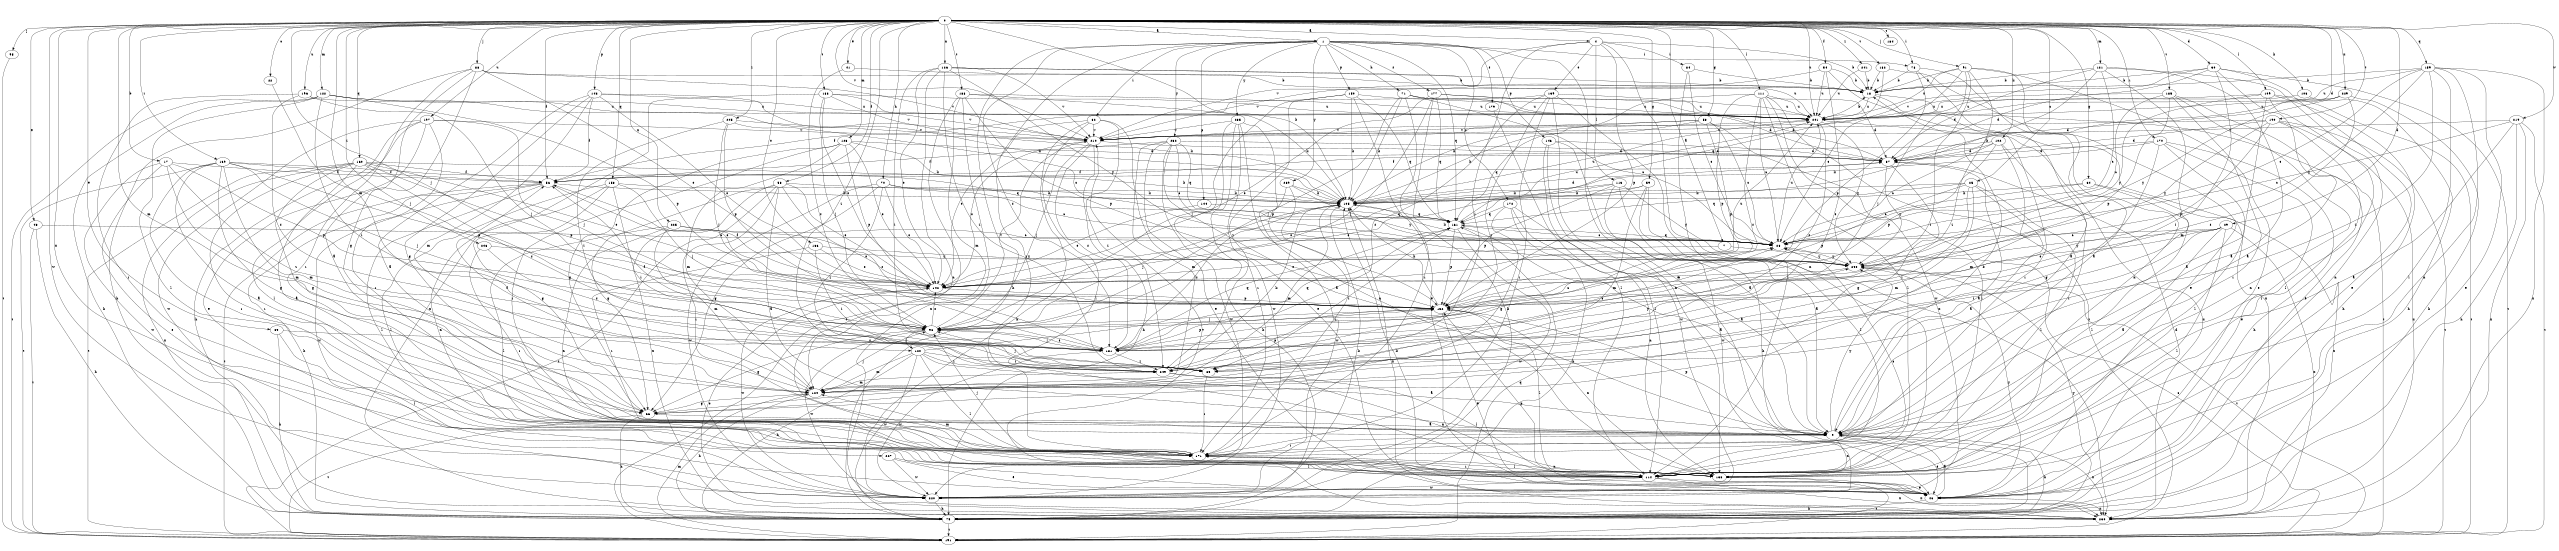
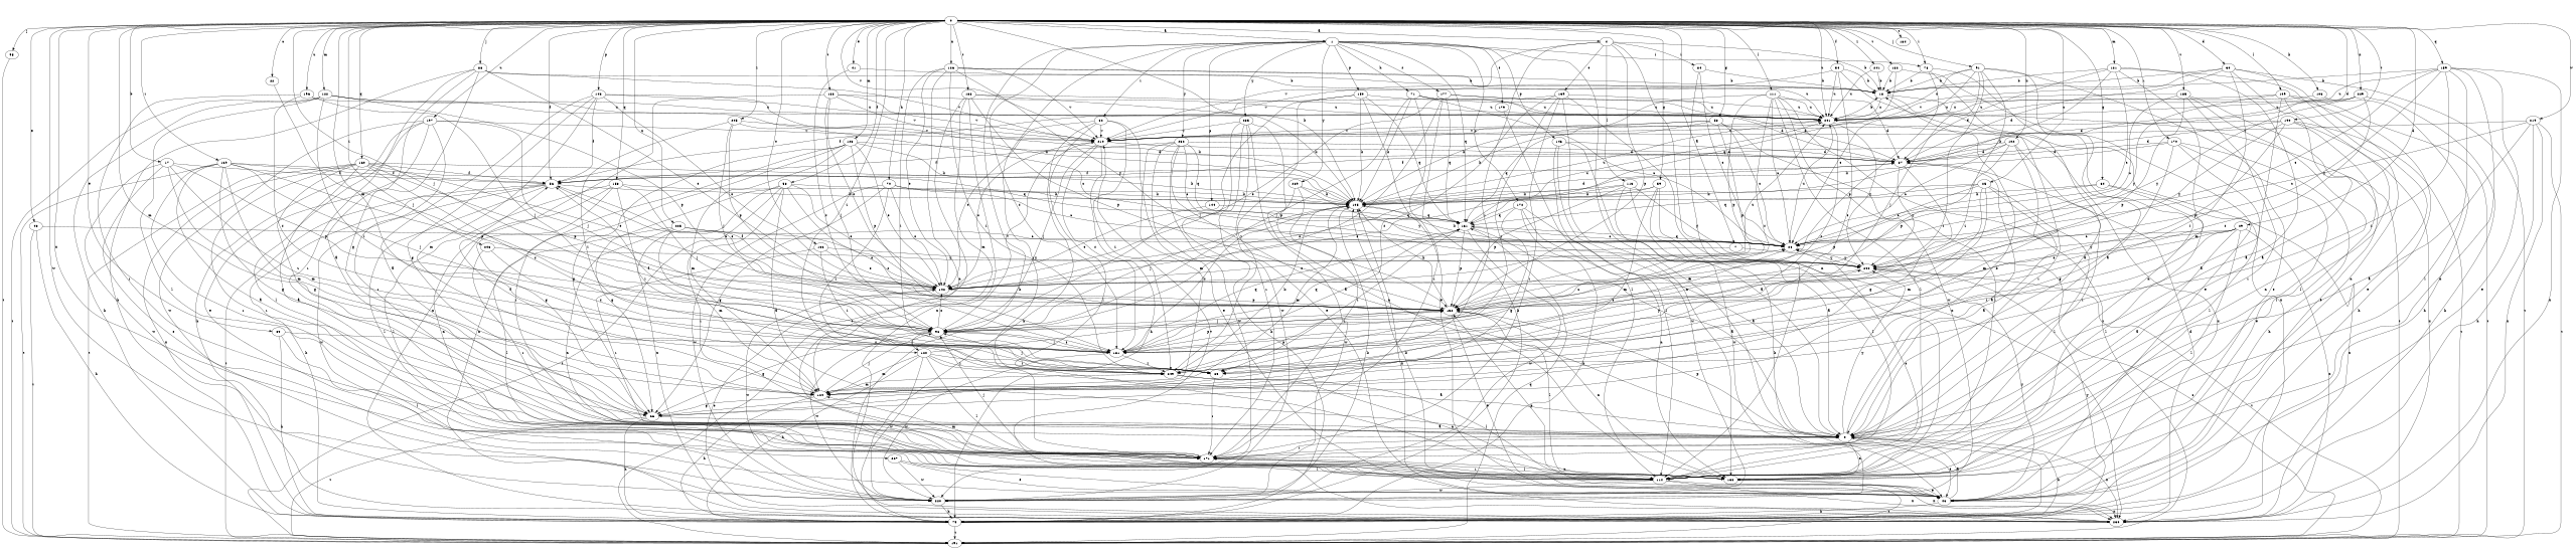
  strict digraph {
    fontname="DejaVu Serif"
    node [fontname="DejaVu Serif"]
    edge [fontname="DejaVu Serif"]
    0
    1
    4
    7
    17
    22
    25
    29
    30
    37
    39
    41
    43
    53
    54
    56
    58
    59
    64
    70
    78
    88
    91
    95
    96
    102
    103
    105
    109
    111
    120
    121
    122
    123
    124
    126
    136
    143
    158
    159
    160
    169
    170
    182
    183
    184
    185
    188
    190
    196
    197
    201
    210
    219
    220
    225
    227
    229
    241
    245
    246
    249
    46
    71
    75
    82
    144
    146
    150
    161
    171
    172
    177
    179
    181
    232
    235
    239
    18
    84
    85
    113
    133
    139
    152
    142
    240
    9
    114
    230
    28
    191
    66
    0 -> 1 [label=a]
    0 -> 4 [label=a]
    0 -> 7 [label=a]
    0 -> 17 [label=b]
    0 -> 22 [label=c]
    0 -> 25 [label=c]
    0 -> 29 [label=d]
    0 -> 30 [label=d]
    0 -> 37 [label=d]
    0 -> 39 [label=e]
    0 -> 41 [label=e]
    0 -> 43 [label=e]
    0 -> 53 [label=f]
    0 -> 54 [label=f]
    0 -> 56 [label=f]
    0 -> 58 [label=g]
    0 -> 59 [label=g]
    0 -> 64 [label=g]
    0 -> 70 [label=h]
    0 -> 78 [label=i]
    0 -> 88 [label=j]
    0 -> 91 [label=j]
    0 -> 95 [label=j]
    0 -> 96 [label=j]
    0 -> 102 [label=k]
    0 -> 103 [label=k]
    0 -> 105 [label=k]
    0 -> 109 [label=l]
    0 -> 111 [label=l]
    0 -> 120 [label=m]
    0 -> 121 [label=m]
    0 -> 122 [label=m]
    0 -> 123 [label=m]
    0 -> 124 [label=m]
    0 -> 126 [label=n]
    0 -> 136 [label=o]
    0 -> 143 [label=p]
    0 -> 158 [label=q]
    0 -> 159 [label=q]
    0 -> 160 [label=q]
    0 -> 169 [label=r]
    0 -> 170 [label=r]
    0 -> 182 [label=t]
    0 -> 183 [label=t]
    0 -> 184 [label=t]
    0 -> 185 [label=t]
    0 -> 188 [label=t]
    0 -> 190 [label=t]
    0 -> 196 [label=u]
    0 -> 197 [label=u]
    0 -> 201 [label=u]
    0 -> 210 [label=v]
    0 -> 219 [label=w]
    0 -> 220 [label=w]
    0 -> 225 [label=x]
    0 -> 227 [label=x]
    0 -> 229 [label=x]
    0 -> 241 [label=z]
    0 -> 245 [label=z]
    0 -> 246 [label=z]
    0 -> 249 [label=z]
    1 -> 78 [label=i]
    1 -> 46 [label=e]
    1 -> 71 [label=h]
    1 -> 75 [label=h]
    1 -> 82 [label=i]
    1 -> 144 [label=p]
    1 -> 146 [label=p]
    1 -> 150 [label=p]
    1 -> 161 [label=q]
    1 -> 171 [label=r]
    1 -> 172 [label=s]
    1 -> 177 [label=s]
    1 -> 179 [label=s]
    1 -> 181 [label=s]
    1 -> 232 [label=y]
    1 -> 235 [label=y]
    1 -> 239 [label=y]
    4 -> 210 [label=v]
    4 -> 18 [label=b]
    4 -> 84 [label=i]
    4 -> 85 [label=i]
    4 -> 113 [label=l]
    4 -> 133 [label=n]
    4 -> 139 [label=o]
    4 -> 152 [label=p]
    7 -> 142 [label=o]
    7 -> 240 [label=y]
    17 -> 56 [label=f]
    17 -> 124 [label=m]
    17 -> 220 [label=w]
    17 -> 249 [label=z]
    17 -> 46 [label=e]
    17 -> 152 [label=p]
    22 -> 96 [label=j]
    25 -> 105 [label=k]
    25 -> 124 [label=m]
    25 -> 161 [label=q]
    25 -> 85 [label=i]
    25 -> 152 [label=p]
    25 -> 9 [label=a]
    25 -> 114 [label=l]
    29 -> 85 [label=i]
    29 -> 142 [label=o]
    29 -> 240 [label=y]
    29 -> 9 [label=a]
    29 -> 114 [label=l]
    29 -> 230 [label=x]
    29 -> 28 [label=c]
    30 -> 37 [label=d]
    30 -> 210 [label=v]
    30 -> 46 [label=e]
    30 -> 18 [label=b]
    30 -> 85 [label=i]
    30 -> 9 [label=a]
    30 -> 191 [label=t]
    37 -> 56 [label=f]
    37 -> 240 [label=y]
    37 -> 9 [label=a]
    37 -> 66 [label=g]
    39 -> 75 [label=h]
    39 -> 181 [label=s]
    39 -> 114 [label=l]
    41 -> 181 [label=s]
    41 -> 18 [label=b]
    43 -> 75 [label=h]
    43 -> 28 [label=c]
    43 -> 191 [label=t]
    53 -> 105 [label=k]
    53 -> 171 [label=r]
    53 -> 181 [label=s]
    53 -> 142 [label=o]
    53 -> 9 [label=a]
    53 -> 230 [label=x]
    53 -> 191 [label=t]
    53 -> 66 [label=g]
    54 -> 201 [label=u]
    54 -> 210 [label=v]
    54 -> 181 [label=s]
    54 -> 18 [label=b]
    54 -> 230 [label=x]
    56 -> 105 [label=k]
    56 -> 220 [label=w]
    56 -> 75 [label=h]
    56 -> 142 [label=o]
    56 -> 114 [label=l]
    56 -> 191 [label=t]
    58 -> 105 [label=k]
    58 -> 210 [label=v]
    58 -> 161 [label=q]
    58 -> 152 [label=p]
    58 -> 114 [label=l]
    58 -> 28 [label=c]
    59 -> 105 [label=k]
    59 -> 124 [label=m]
    59 -> 142 [label=o]
    59 -> 9 [label=a]
    59 -> 114 [label=l]
    64 -> 105 [label=k]
    64 -> 114 [label=l]
    64 -> 230 [label=x]
    64 -> 28 [label=c]
    70 -> 105 [label=k]
    70 -> 220 [label=w]
    70 -> 249 [label=z]
    70 -> 142 [label=o]
    70 -> 28 [label=c]
    70 -> 66 [label=g]
    78 -> 18 [label=b]
    78 -> 133 [label=n]
    78 -> 152 [label=p]
    78 -> 9 [label=a]
    88 -> 210 [label=v]
    88 -> 75 [label=h]
    88 -> 171 [label=r]
    88 -> 18 [label=b]
    88 -> 142 [label=o]
    88 -> 9 [label=a]
    88 -> 66 [label=g]
    91 -> 96 [label=j]
    91 -> 201 [label=u]
    91 -> 249 [label=z]
    91 -> 46 [label=e]
    91 -> 18 [label=b]
    91 -> 85 [label=i]
    91 -> 9 [label=a]
    91 -> 28 [label=c]
    95 -> 191 [label=t]
    96 -> 120 [label=j]
    96 -> 210 [label=v]
    96 -> 220 [label=w]
    96 -> 181 [label=s]
    96 -> 142 [label=o]
    96 -> 28 [label=c]
    96 -> 66 [label=g]
    102 -> 37 [label=d]
    102 -> 56 [label=f]
    102 -> 124 [label=m]
    102 -> 171 [label=r]
    102 -> 152 [label=p]
    102 -> 28 [label=c]
    103 -> 201 [label=u]
    103 -> 75 [label=h]
    105 -> 37 [label=d]
    105 -> 96 [label=j]
    105 -> 124 [label=m]
    105 -> 201 [label=u]
    105 -> 161 [label=q]
    109 -> 201 [label=u]
    109 -> 75 [label=h]
    109 -> 240 [label=y]
    109 -> 9 [label=a]
    109 -> 114 [label=l]
    109 -> 191 [label=t]
    111 -> 37 [label=d]
    111 -> 105 [label=k]
    111 -> 201 [label=u]
    111 -> 220 [label=w]
    111 -> 181 [label=s]
    111 -> 152 [label=p]
    111 -> 114 [label=l]
    111 -> 28 [label=c]
    111 -> 191 [label=t]
    120 -> 124 [label=m]
    120 -> 220 [label=w]
    120 -> 249 [label=z]
    120 -> 75 [label=h]
    120 -> 161 [label=q]
    120 -> 85 [label=i]
    120 -> 9 [label=a]
    120 -> 114 [label=l]
    121 -> 37 [label=d]
    121 -> 105 [label=k]
    121 -> 124 [label=m]
    121 -> 18 [label=b]
    121 -> 133 [label=n]
    121 -> 9 [label=a]
    121 -> 28 [label=c]
    122 -> 105 [label=k]
    122 -> 201 [label=u]
    122 -> 75 [label=h]
    122 -> 85 [label=i]
    122 -> 152 [label=p]
    122 -> 114 [label=l]
    122 -> 191 [label=t]
    123 -> 37 [label=d]
    123 -> 105 [label=k]
    123 -> 124 [label=m]
    123 -> 171 [label=r]
    123 -> 152 [label=p]
    123 -> 142 [label=o]
+   123 -> 230 [label=x]
    123 -> 66 [label=g]
    124 -> 56 [label=f]
    124 -> 96 [label=j]
    124 -> 75 [label=h]
    124 -> 66 [label=g]
    126 -> 201 [label=u]
    126 -> 210 [label=v]
    126 -> 249 [label=z]
    126 -> 18 [label=b]
    126 -> 85 [label=i]
    126 -> 133 [label=n]
    126 -> 142 [label=o]
    126 -> 240 [label=y]
    136 -> 171 [label=r]
    136 -> 85 [label=i]
    136 -> 142 [label=o]
    136 -> 240 [label=y]
    143 -> 56 [label=f]
    143 -> 124 [label=m]
    143 -> 201 [label=u]
    143 -> 210 [label=v]
    143 -> 142 [label=o]
    143 -> 9 [label=a]
    143 -> 66 [label=g]
    158 -> 96 [label=j]
    158 -> 105 [label=k]
    158 -> 85 [label=i]
    158 -> 133 [label=n]
    158 -> 114 [label=l]
    158 -> 66 [label=g]
    159 -> 201 [label=u]
    159 -> 249 [label=z]
    159 -> 46 [label=e]
    159 -> 18 [label=b]
    159 -> 133 [label=n]
    159 -> 240 [label=y]
    159 -> 114 [label=l]
    159 -> 230 [label=x]
    159 -> 28 [label=c]
    160 -> 56 [label=f]
    160 -> 105 [label=k]
    160 -> 171 [label=r]
    160 -> 181 [label=s]
    160 -> 152 [label=p]
    160 -> 142 [label=o]
    160 -> 9 [label=a]
    160 -> 230 [label=x]
    160 -> 191 [label=t]
    160 -> 66 [label=g]
    169 -> 56 [label=f]
    169 -> 96 [label=j]
    169 -> 124 [label=m]
    169 -> 161 [label=q]
    169 -> 171 [label=r]
    169 -> 152 [label=p]
    169 -> 9 [label=a]
    169 -> 191 [label=t]
    169 -> 66 [label=g]
    170 -> 37 [label=d]
    170 -> 105 [label=k]
    170 -> 46 [label=e]
    170 -> 75 [label=h]
    170 -> 114 [label=l]
    170 -> 66 [label=g]
    182 -> 46 [label=e]
    182 -> 161 [label=q]
    182 -> 18 [label=b]
    183 -> 96 [label=j]
    183 -> 105 [label=k]
    183 -> 201 [label=u]
    183 -> 210 [label=v]
    183 -> 142 [label=o]
    183 -> 230 [label=x]
    185 -> 201 [label=u]
    185 -> 46 [label=e]
    185 -> 171 [label=r]
    185 -> 133 [label=n]
    185 -> 152 [label=p]
    185 -> 28 [label=c]
    188 -> 105 [label=k]
    188 -> 124 [label=m]
    188 -> 201 [label=u]
    188 -> 152 [label=p]
    188 -> 230 [label=x]
    188 -> 191 [label=t]
    190 -> 37 [label=d]
    190 -> 210 [label=v]
    190 -> 152 [label=p]
    190 -> 240 [label=y]
    190 -> 114 [label=l]
    190 -> 230 [label=x]
    190 -> 191 [label=t]
    196 -> 96 [label=j]
    196 -> 201 [label=u]
    196 -> 171 [label=r]
    196 -> 181 [label=s]
    197 -> 96 [label=j]
    197 -> 210 [label=v]
    197 -> 220 [label=w]
    197 -> 46 [label=e]
    197 -> 75 [label=h]
    197 -> 171 [label=r]
    197 -> 114 [label=l]
    201 -> 210 [label=v]
    201 -> 181 [label=s]
    201 -> 18 [label=b]
    201 -> 240 [label=y]
    201 -> 230 [label=x]
    210 -> 37 [label=d]
    210 -> 96 [label=j]
    210 -> 75 [label=h]
    210 -> 181 [label=s]
    210 -> 142 [label=o]
    219 -> 210 [label=v]
    219 -> 75 [label=h]
    219 -> 9 [label=a]
    219 -> 230 [label=x]
    219 -> 28 [label=c]
    219 -> 191 [label=t]
    220 -> 105 [label=k]
    220 -> 75 [label=h]
    225 -> 124 [label=m]
    225 -> 133 [label=n]
    225 -> 142 [label=o]
    225 -> 114 [label=l]
    225 -> 28 [label=c]
    227 -> 220 [label=w]
    227 -> 46 [label=e]
    227 -> 114 [label=l]
    229 -> 37 [label=d]
    229 -> 201 [label=u]
    229 -> 75 [label=h]
    229 -> 181 [label=s]
    229 -> 240 [label=y]
    241 -> 201 [label=u]
    241 -> 18 [label=b]
    245 -> 96 [label=j]
    245 -> 210 [label=v]
    245 -> 85 [label=i]
    245 -> 152 [label=p]
    245 -> 28 [label=c]
    246 -> 171 [label=r]
    246 -> 181 [label=s]
    246 -> 240 [label=y]
    249 -> 96 [label=j]
    249 -> 105 [label=k]
    249 -> 124 [label=m]
    249 -> 133 [label=n]
    249 -> 152 [label=p]
    249 -> 114 [label=l]
    46 -> 37 [label=d]
    46 -> 105 [label=k]
    46 -> 75 [label=h]
    46 -> 152 [label=p]
    46 -> 240 [label=y]
    46 -> 9 [label=a]
    46 -> 230 [label=x]
    71 -> 37 [label=d]
    71 -> 96 [label=j]
    71 -> 105 [label=k]
    71 -> 201 [label=u]
    71 -> 171 [label=r]
    71 -> 28 [label=c]
    75 -> 240 [label=y]
    75 -> 191 [label=t]
    82 -> 210 [label=v]
    82 -> 249 [label=z]
    82 -> 46 [label=e]
    82 -> 75 [label=h]
    82 -> 142 [label=o]
    82 -> 114 [label=l]
    144 -> 161 [label=q]
    144 -> 142 [label=o]
    146 -> 37 [label=d]
    146 -> 220 [label=w]
    146 -> 9 [label=a]
    146 -> 114 [label=l]
    150 -> 96 [label=j]
    150 -> 105 [label=k]
    150 -> 201 [label=u]
    150 -> 249 [label=z]
    150 -> 46 [label=e]
    150 -> 161 [label=q]
    161 -> 201 [label=u]
    161 -> 220 [label=w]
    161 -> 85 [label=i]
    161 -> 152 [label=p]
    161 -> 9 [label=a]
    161 -> 28 [label=c]
    171 -> 96 [label=j]
    171 -> 124 [label=m]
    171 -> 133 [label=n]
    171 -> 114 [label=l]
    172 -> 75 [label=h]
    172 -> 161 [label=q]
    172 -> 133 [label=n]
    172 -> 9 [label=a]
    172 -> 66 [label=g]
    177 -> 37 [label=d]
    177 -> 96 [label=j]
    177 -> 201 [label=u]
    177 -> 75 [label=h]
    177 -> 161 [label=q]
    177 -> 142 [label=o]
    179 -> 114 [label=l]
    181 -> 56 [label=f]
    181 -> 96 [label=j]
    181 -> 105 [label=k]
    181 -> 220 [label=w]
    181 -> 249 [label=z]
    181 -> 161 [label=q]
    181 -> 152 [label=p]
    181 -> 240 [label=y]
    181 -> 28 [label=c]
    232 -> 37 [label=d]
    232 -> 56 [label=f]
    232 -> 124 [label=m]
    232 -> 220 [label=w]
    232 -> 75 [label=h]
    232 -> 161 [label=q]
    232 -> 9 [label=a]
    232 -> 28 [label=c]
    235 -> 210 [label=v]
    235 -> 220 [label=w]
    235 -> 46 [label=e]
    235 -> 171 [label=r]
    235 -> 133 [label=n]
    235 -> 152 [label=p]
    239 -> 105 [label=k]
    239 -> 220 [label=w]
    239 -> 171 [label=r]
    239 -> 240 [label=y]
    18 -> 201 [label=u]
    18 -> 171 [label=r]
    18 -> 191 [label=t]
    84 -> 18 [label=b]
    84 -> 114 [label=l]
    84 -> 28 [label=c]
    85 -> 171 [label=r]
    113 -> 105 [label=k]
    113 -> 220 [label=w]
    113 -> 75 [label=h]
    113 -> 152 [label=p]
    113 -> 142 [label=o]
    113 -> 240 [label=y]
    133 -> 230 [label=x]
    133 -> 191 [label=t]
    139 -> 56 [label=f]
    139 -> 201 [label=u]
    139 -> 249 [label=z]
    139 -> 171 [label=r]
    139 -> 181 [label=s]
    139 -> 133 [label=n]
    139 -> 230 [label=x]
    152 -> 96 [label=j]
    152 -> 105 [label=k]
    152 -> 46 [label=e]
    152 -> 133 [label=n]
    152 -> 114 [label=l]
    142 -> 56 [label=f]
    142 -> 201 [label=u]
    142 -> 220 [label=w]
    142 -> 152 [label=p]
    240 -> 142 [label=o]
    240 -> 191 [label=t]
    9 -> 46 [label=e]
    9 -> 75 [label=h]
    9 -> 171 [label=r]
    9 -> 18 [label=b]
    9 -> 133 [label=n]
    9 -> 152 [label=p]
    9 -> 240 [label=y]
    9 -> 230 [label=x]
    114 -> 220 [label=w]
    114 -> 46 [label=e]
    114 -> 171 [label=r]
    114 -> 230 [label=x]
    114 -> 28 [label=c]
    230 -> 105 [label=k]
    230 -> 210 [label=v]
    230 -> 142 [label=o]
    28 -> 105 [label=k]
    28 -> 201 [label=u]
    28 -> 161 [label=q]
    28 -> 240 [label=y]
-   191 -> 124 [label=m]
    191 -> 161 [label=q]
    191 -> 28 [label=c]
    66 -> 75 [label=h]
    66 -> 9 [label=a]
    66 -> 191 [label=t]
  }
